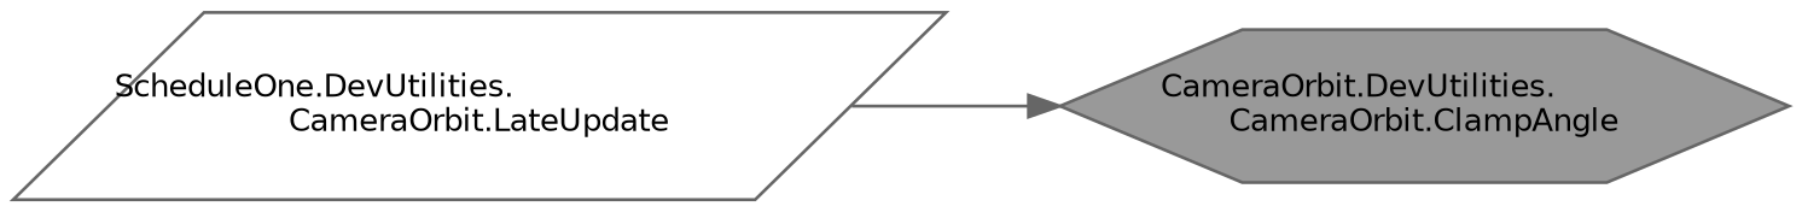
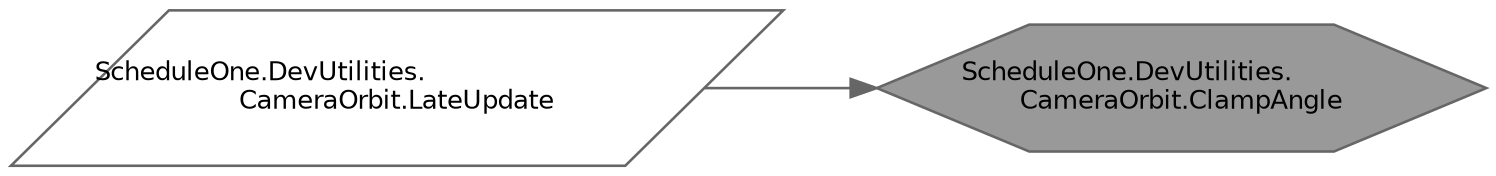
  digraph {
    rankdir=RL
    node [fontname=Helvetica fontsize=10 style=filled]
-   n1 [color=gray40 fillcolor=grey60 fontcolor=black height=0.2 label="CameraOrbit.DevUtilities.\lCameraOrbit.ClampAngle" shape=hexagon width=0.4]
+   n1 [color=gray40 fillcolor=grey60 fontcolor=black height=0.2 label="ScheduleOne.DevUtilities.\lCameraOrbit.ClampAngle" shape=hexagon width=0.4]
    n2 [color=grey40 fillcolor=white height=0.2 label="ScheduleOne.DevUtilities.\lCameraOrbit.LateUpdate" shape=parallelogram width=0.4]
    n1 -> n2 [color=gray40 dir=back fontname=Helvetica fontsize=10 labelfontname=Helvetica labelfontsize=10 style=solid]
  }
